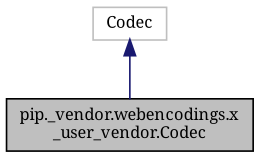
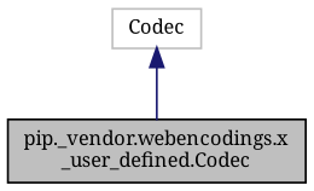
  digraph {
    fontname="Noto Serif"
    node [fontname="Noto Serif" fontsize=10 shape=record style=filled]
-   n1 [color=black fillcolor=grey75 fontcolor=black height=0.2 label="pip._vendor.webencodings.x\l_user_vendor.Codec" width=0.4]
+   n1 [color=black fillcolor=grey75 fontcolor=black height=0.2 label="pip._vendor.webencodings.x\l_user_defined.Codec" width=0.4]
    n2 [color=grey75 fillcolor=white height=0.2 label=Codec width=0.4]
    n2 -> n1 [color=midnightblue dir=back fontname="Noto Serif" fontsize=10 labelfontname=Helvetica labelfontsize=10 style=solid]
  }
